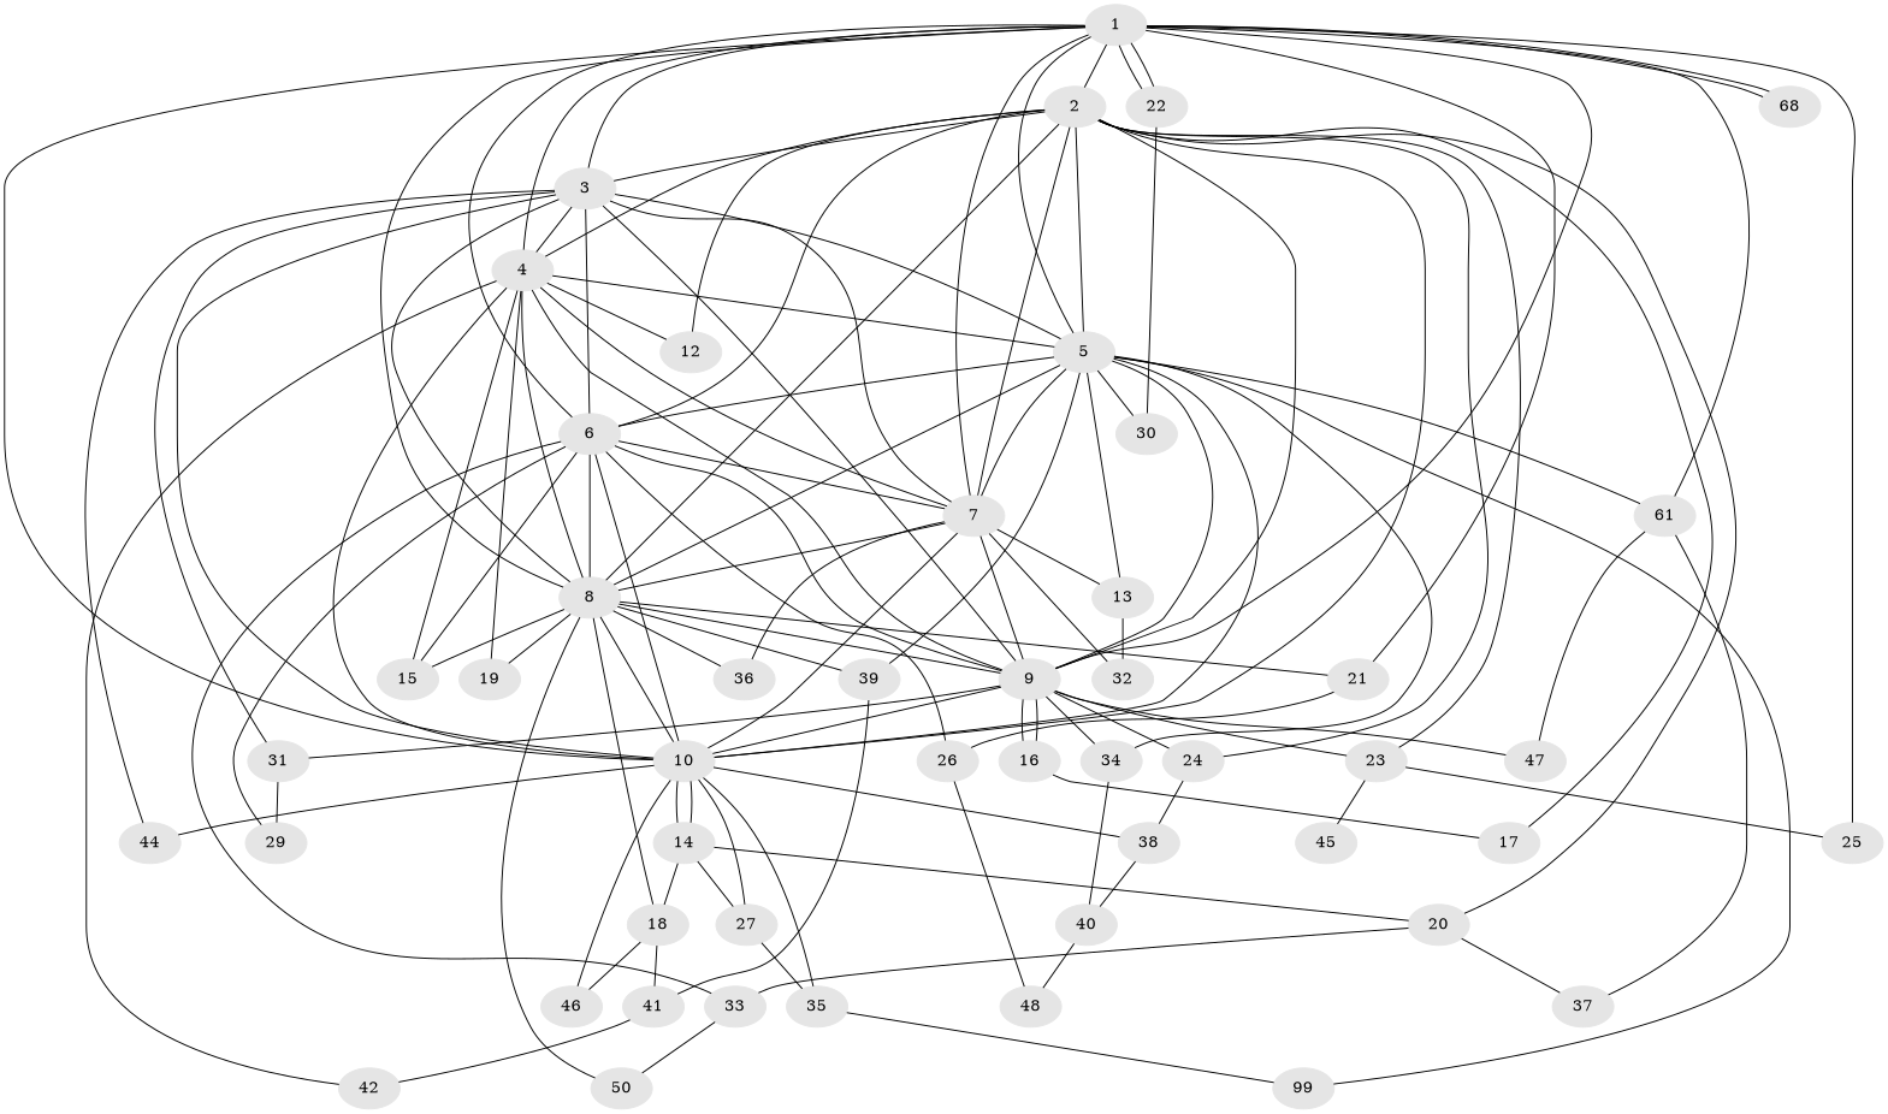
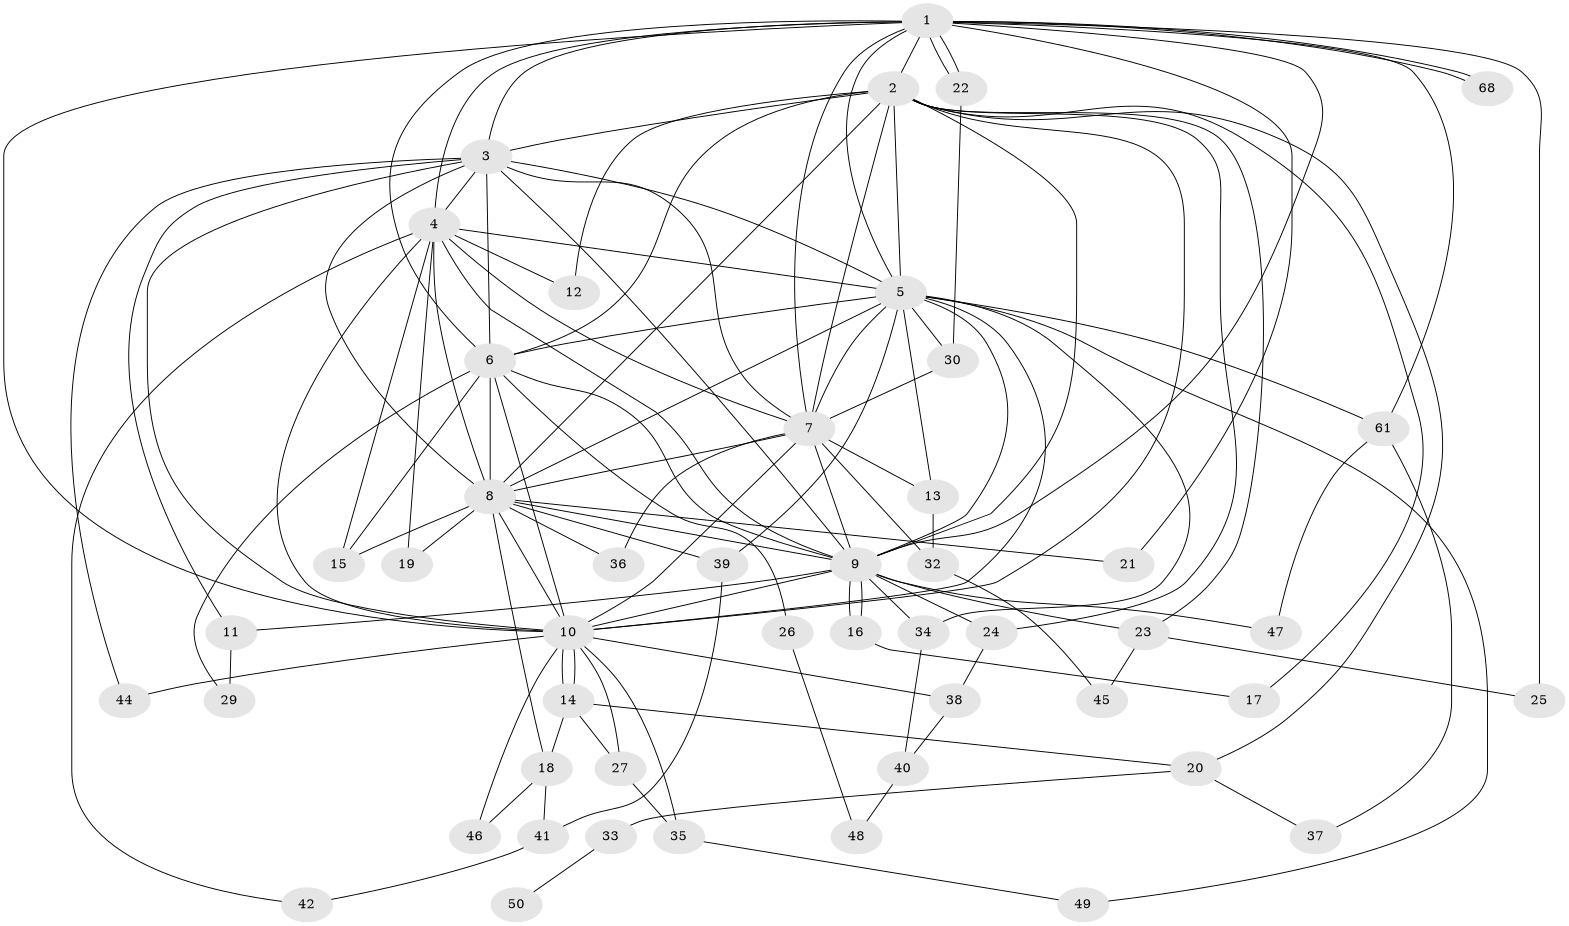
  graph {
    node [color=gray90 style=filled]
    1
    2
    3
    4
    5
    6
    7
    8
    9
    10
    21
    22
    25
    n14 [label=68]
    n15 [label=61]
    12
    17
    20
    23
    24
-   11 [label=31]
+   11
    44
    19
    42
    15
    13
    30
    34
    39
-   49 [label=99]
+   49
    26
    29
    33
    32
    36
    18
    50
    16
    47
    14
    27
    35
    38
    46
    37
    45
    40
    41
    48
    1 -- 2
    1 -- 3
    1 -- 4
    1 -- 5
    1 -- 6
    1 -- 7
-   1 -- 8
    1 -- 9
    1 -- 10
    1 -- 21
    1 -- 22
    1 -- 22
    1 -- 25
    1 -- n14
    1 -- n14
    1 -- n15
    2 -- 3
-   2 -- 4
    2 -- 5
    2 -- 6
    2 -- 7
    2 -- 8
    2 -- 9
    2 -- 10
    2 -- 12
    2 -- 17
    2 -- 20
    2 -- 23
    2 -- 24
    3 -- 4
    3 -- 5
    3 -- 6
    3 -- 7
    3 -- 8
    3 -- 9
    3 -- 10
    3 -- 11
    3 -- 44
    4 -- 5
    4 -- 7
    4 -- 8
    4 -- 9
    4 -- 10
    4 -- 12
    4 -- 19
    4 -- 42
    4 -- 15
    5 -- 6
    5 -- 7
    5 -- 8
    5 -- 9
    5 -- 10
    5 -- n15
    5 -- 13
    5 -- 30
    5 -- 34
    5 -- 39
    5 -- 49
-   6 -- 7
+   30 -- 7
    6 -- 8
    6 -- 9
    6 -- 10
    6 -- 15
    6 -- 26
    6 -- 29
-   6 -- 33
    7 -- 8
    7 -- 9
    7 -- 10
    7 -- 13
    7 -- 32
    7 -- 36
    8 -- 9
    8 -- 10
    8 -- 21
    8 -- 19
    8 -- 15
    8 -- 39
    8 -- 36
    8 -- 18
-   8 -- 50
    9 -- 10
    9 -- 23
    9 -- 24
    9 -- 11
    9 -- 34
    9 -- 16
    9 -- 16
    9 -- 47
    10 -- 44
    10 -- 14
    10 -- 14
    10 -- 27
    10 -- 35
    10 -- 38
    10 -- 46
-   21 -- 26
    22 -- 30
    n15 -- 47
    n15 -- 37
    20 -- 33
    20 -- 37
    23 -- 25
    23 -- 45
    24 -- 38
    11 -- 29
    13 -- 32
    34 -- 40
    39 -- 41
    26 -- 48
    33 -- 50
+   32 -- 45
    18 -- 46
    18 -- 41
    16 -- 17
    14 -- 20
    14 -- 18
    14 -- 27
    27 -- 35
    35 -- 49
    38 -- 40
    40 -- 48
    41 -- 42
  }
